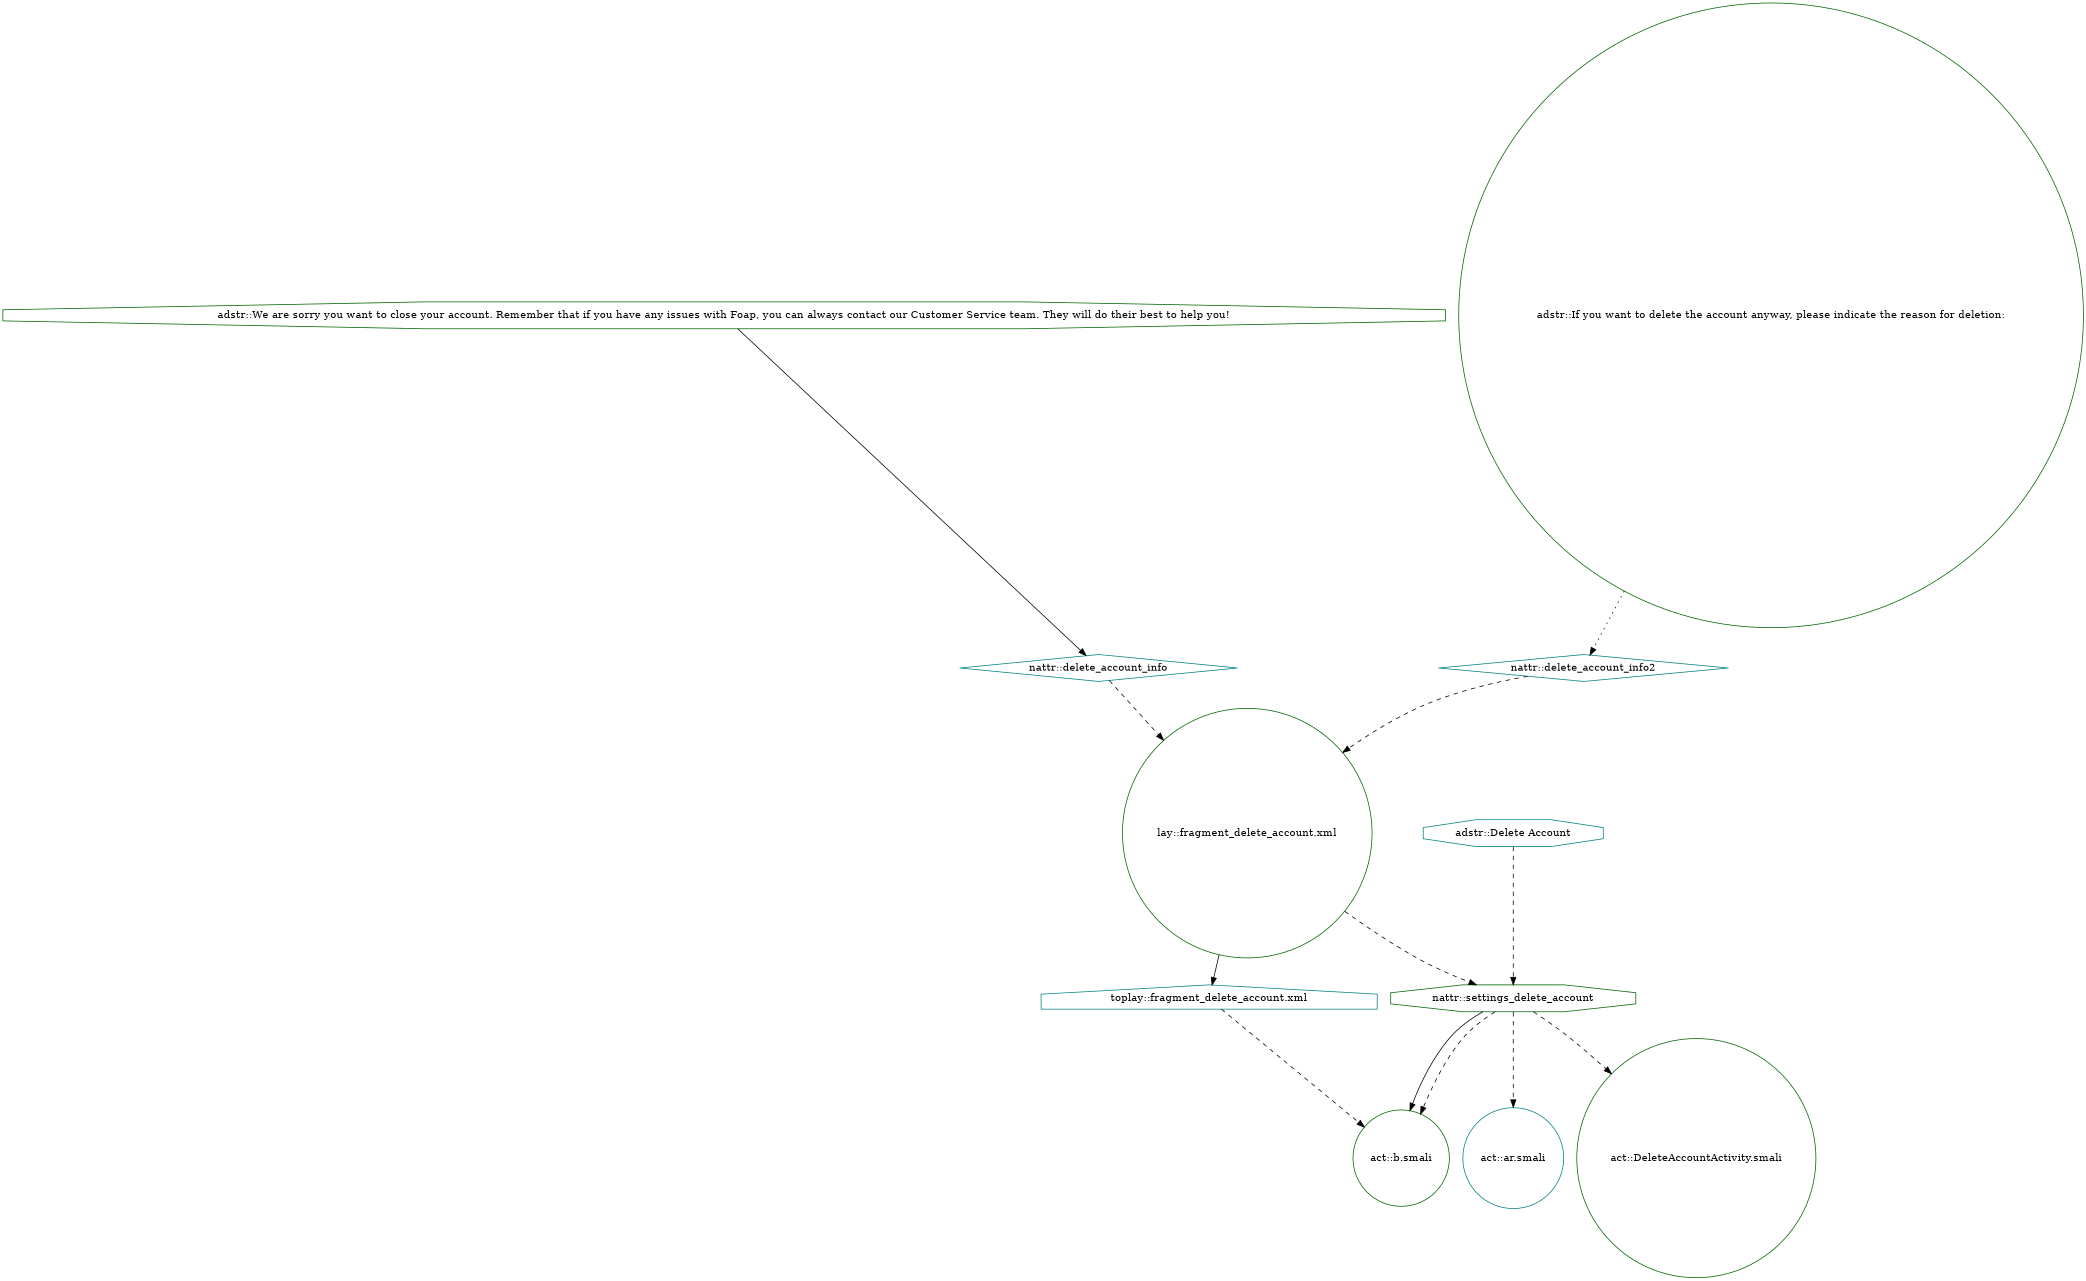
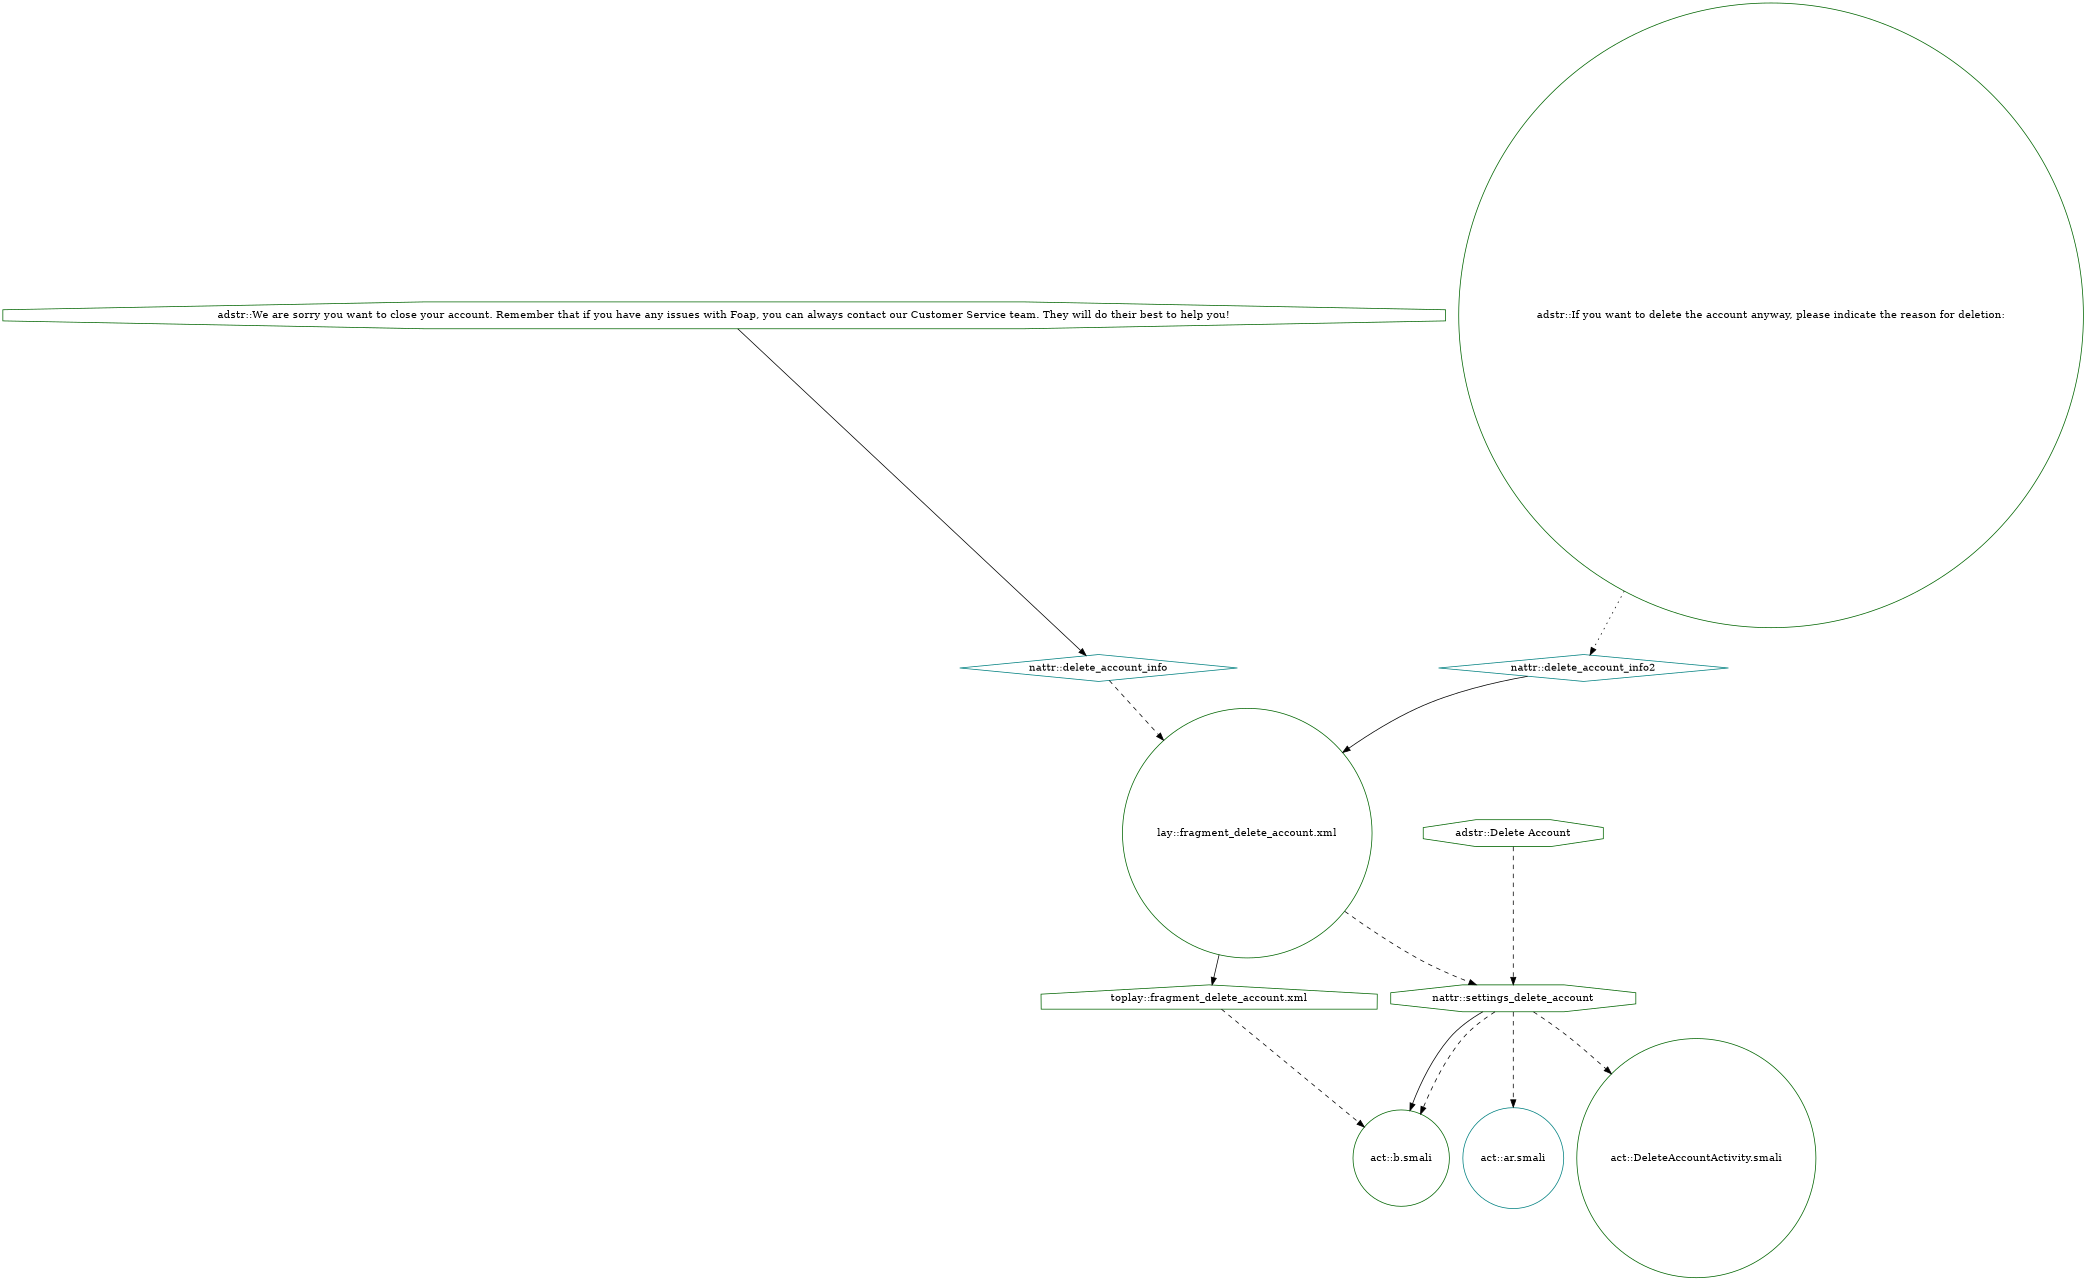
  digraph {
    node [color=darkgreen shape=circle]
    edge [style=dashed]
    "nattr::delete_account_info2" [color=teal shape=diamond]
    "adstr::If you want to delete the account anyway, please indicate the reason for deletion:"
    "lay::fragment_delete_account.xml"
    "nattr::settings_delete_account" [shape=octagon]
-   "toplay::fragment_delete_account.xml" [color=teal shape=house]
-   "adstr::Delete Account" [color=teal shape=octagon]
+   "toplay::fragment_delete_account.xml" [shape=house]
+   "adstr::Delete Account" [shape=octagon]
    "act::b.smali"
    "act::ar.smali" [color=teal]
    "act::DeleteAccountActivity.smali"
    "adstr::We are sorry you want to close your account. Remember that if you have any issues with Foap, you can always contact our Customer Service team. They will do their best to help you!" [shape=octagon]
    "nattr::delete_account_info" [color=teal shape=diamond]
-   "nattr::delete_account_info2" -> "lay::fragment_delete_account.xml"
+   "nattr::delete_account_info2" -> "lay::fragment_delete_account.xml" [style=solid]
    "adstr::If you want to delete the account anyway, please indicate the reason for deletion:" -> "nattr::delete_account_info2" [style=dotted]
    "lay::fragment_delete_account.xml" -> "nattr::settings_delete_account"
    "lay::fragment_delete_account.xml" -> "toplay::fragment_delete_account.xml" [style=solid]
    "nattr::settings_delete_account" -> "act::b.smali" [style=solid]
    "nattr::settings_delete_account" -> "act::b.smali"
    "nattr::settings_delete_account" -> "act::ar.smali"
    "nattr::settings_delete_account" -> "act::DeleteAccountActivity.smali"
    "toplay::fragment_delete_account.xml" -> "act::b.smali"
    "adstr::Delete Account" -> "nattr::settings_delete_account"
    "adstr::We are sorry you want to close your account. Remember that if you have any issues with Foap, you can always contact our Customer Service team. They will do their best to help you!" -> "nattr::delete_account_info" [style=solid]
    "nattr::delete_account_info" -> "lay::fragment_delete_account.xml"
  }
